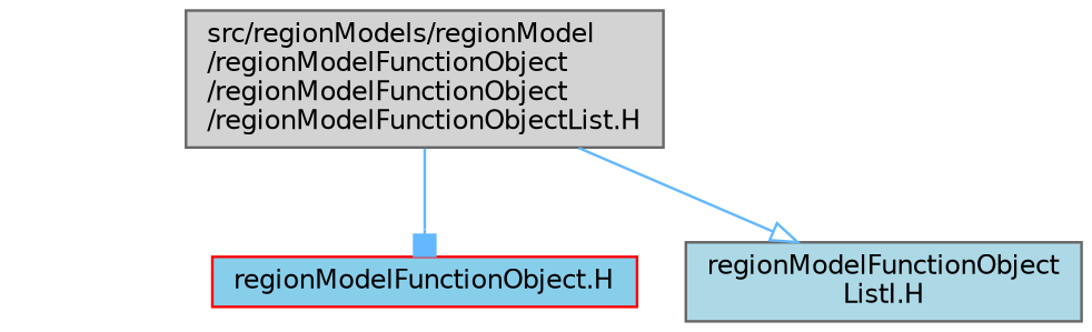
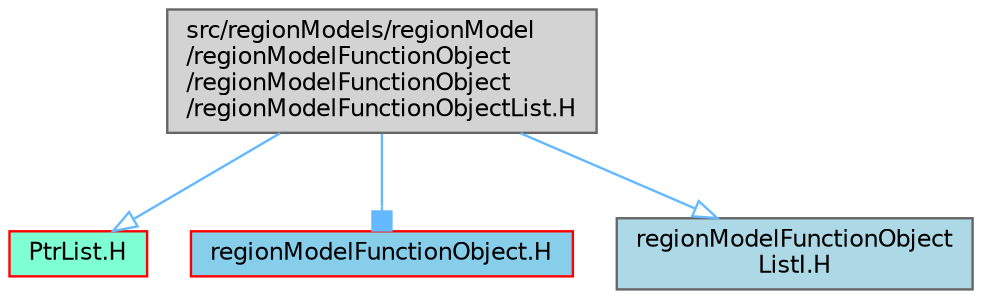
  digraph {
    node [color=red fontname=Helvetica fontsize=10 shape=box style=filled]
    edge [color=steelblue1 fontname=Helvetica fontsize=10 labelfontname=Helvetica labelfontsize=10 style=solid arrowhead=onormal]
    n1 [color=gray40 fillcolor=lightgrey fontcolor=black height=0.2 label="src/regionModels/regionModel\l/regionModelFunctionObject\l/regionModelFunctionObject\l/regionModelFunctionObjectList.H" width=0.4]
+   n2 [fillcolor=aquamarine height=0.2 label="PtrList.H" width=0.4]
    n3 [fillcolor=skyblue height=0.2 label="regionModelFunctionObject.H" width=0.4]
    n4 [color=grey40 fillcolor=lightblue height=0.2 label="regionModelFunctionObject\lListI.H" width=0.4]
+   n1 -> n2
    n1 -> n3 [arrowhead=box]
    n1 -> n4
  }
